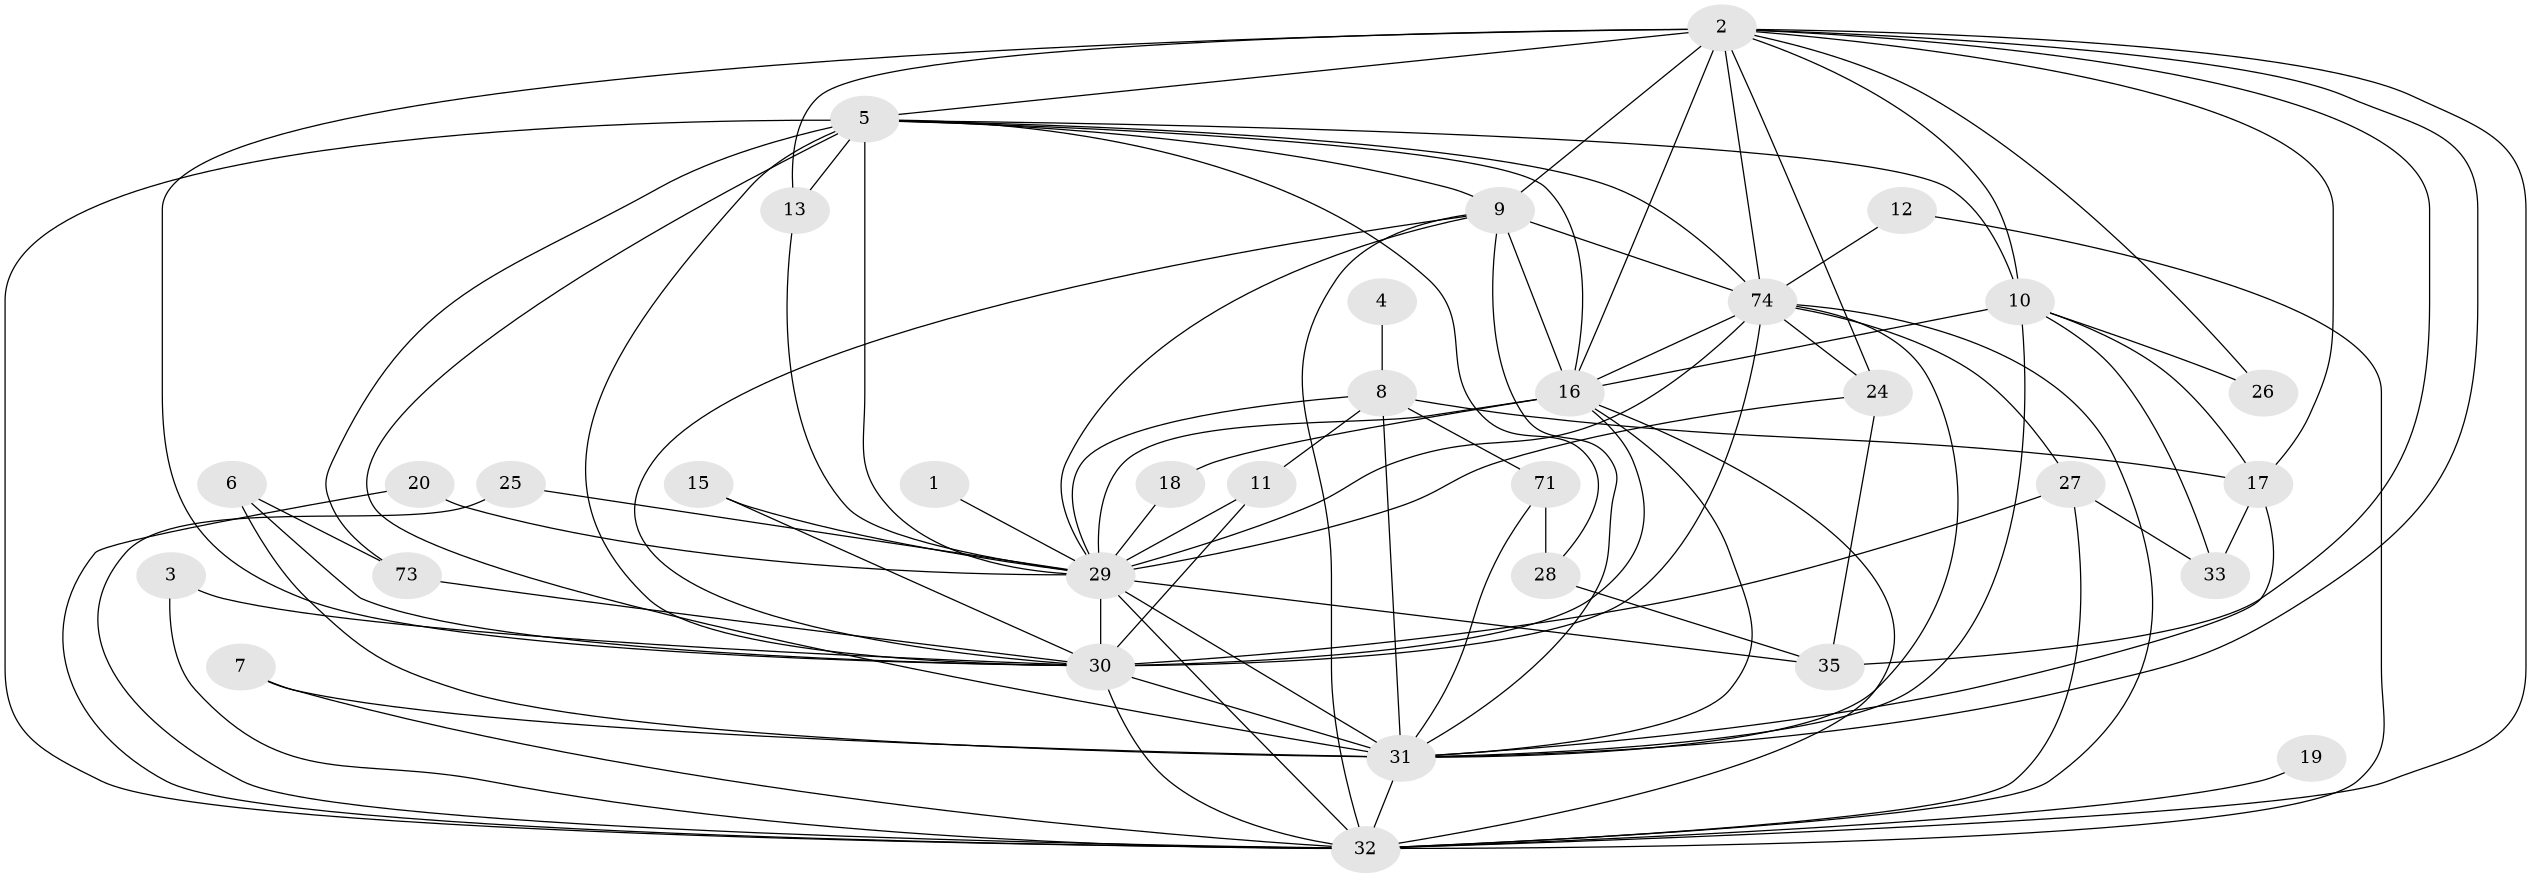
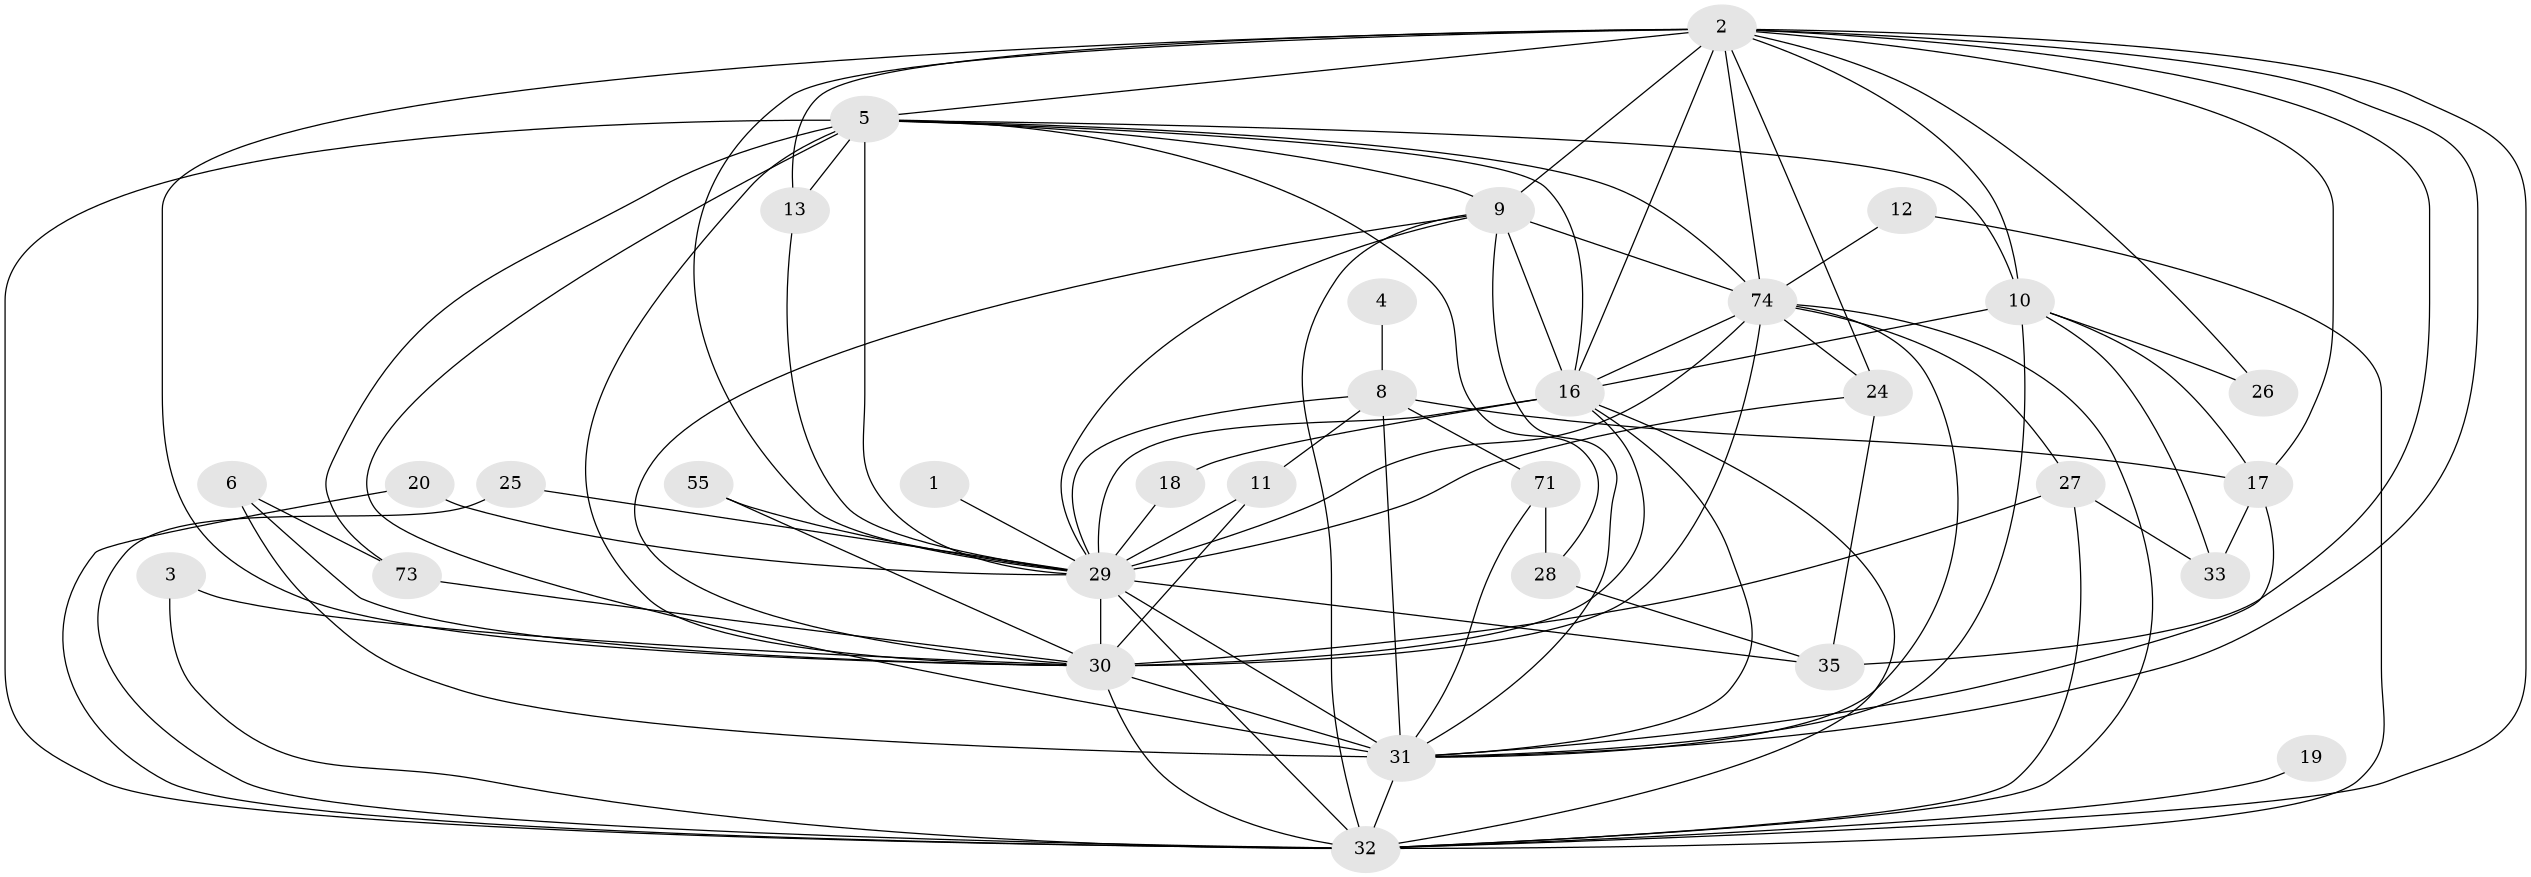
  graph {
    node [color=gray90 style=filled]
    edge [weight=1.0]
    1
    29
    30
    31
    32
    n6 [label=35]
    2
    5
    9
    10
    13
    n12 [label=74]
    16
    17
    24
    26
    4
    8
    n19 [label=73]
    28
    33
    27
    18
    3
    11
    n26 [label=71]
    6
-   7
    12
-   15
+   15 [label=55]
    19
    20
    25
    1 -- 29 [weight=2.0]
    29 -- 30 [weight=2.0]
    29 -- 31 [weight=4.0]
    29 -- 32 [weight=2.0]
    29 -- n6 [weight=2.0]
    30 -- 31 [weight=2.0]
    30 -- 32
    31 -- 32 [weight=2.0]
+   2 -- 29 [weight=3.0]
    2 -- 30
    2 -- 31
    2 -- 32
    2 -- n6
    2 -- 5
    2 -- 9
    2 -- 10
    2 -- 13
    2 -- n12
    2 -- 16
    2 -- 17
    2 -- 24
    2 -- 26
    5 -- 29 [weight=2.0]
    5 -- 30
    5 -- 31 [weight=2.0]
    5 -- 32
    5 -- 9
    5 -- 10
    5 -- 13
    5 -- n12
    5 -- 16 [weight=2.0]
    5 -- n19
    5 -- 28
    9 -- 29 [weight=3.0]
    9 -- 30
    9 -- 31
    9 -- 32
    9 -- n12
    9 -- 16
    10 -- 31
    10 -- 16
    10 -- 17
    10 -- 26
    10 -- 33
    13 -- 29
    n12 -- 29 [weight=3.0]
    n12 -- 30 [weight=2.0]
    n12 -- 31
    n12 -- 32
    n12 -- 16
    n12 -- 24
    n12 -- 27
    16 -- 29 [weight=3.0]
    16 -- 30
    16 -- 31
    16 -- 32 [weight=2.0]
    16 -- 18
    17 -- 31
    17 -- 33
    24 -- 29
    24 -- n6
    4 -- 8
    8 -- 29
    8 -- 31
    8 -- 17
    8 -- 11
    8 -- n26
    n19 -- 30
    28 -- n6
    27 -- 30
    27 -- 32
    27 -- 33
    18 -- 29 [weight=2.0]
    3 -- 30
    3 -- 32
    11 -- 29
    11 -- 30
    n26 -- 31
    n26 -- 28
    6 -- 30 [weight=2.0]
    6 -- 31
    6 -- n19
-   7 -- 31
-   7 -- 32
    12 -- 32
    12 -- n12
    15 -- 29
    15 -- 30
    19 -- 32
    20 -- 29 [weight=2.0]
    20 -- 32
    25 -- 29 [weight=2.0]
    25 -- 32
  }
